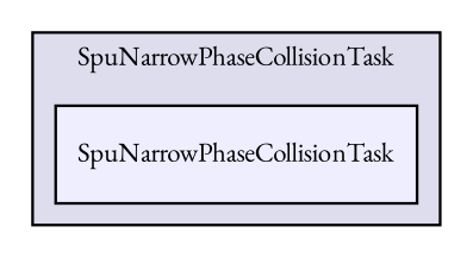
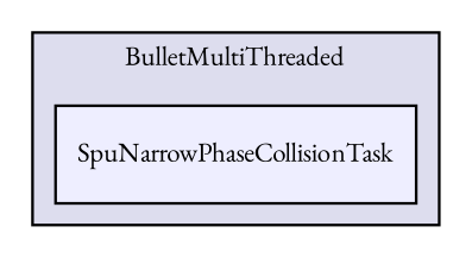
  digraph {
    compound=true
    fontname="EB Garamond"
    n1 [fillcolor="#eeeeff" fontname="EB Garamond" fontsize=10 label=SpuNarrowPhaseCollisionTask pencolor=black shape=box style=filled]
    subgraph cluster_1 {
      bgcolor="#ddddee"
      fontsize=10
-     label=SpuNarrowPhaseCollisionTask
+     label=BulletMultiThreaded
      pencolor=black
      n1
    }
  }
